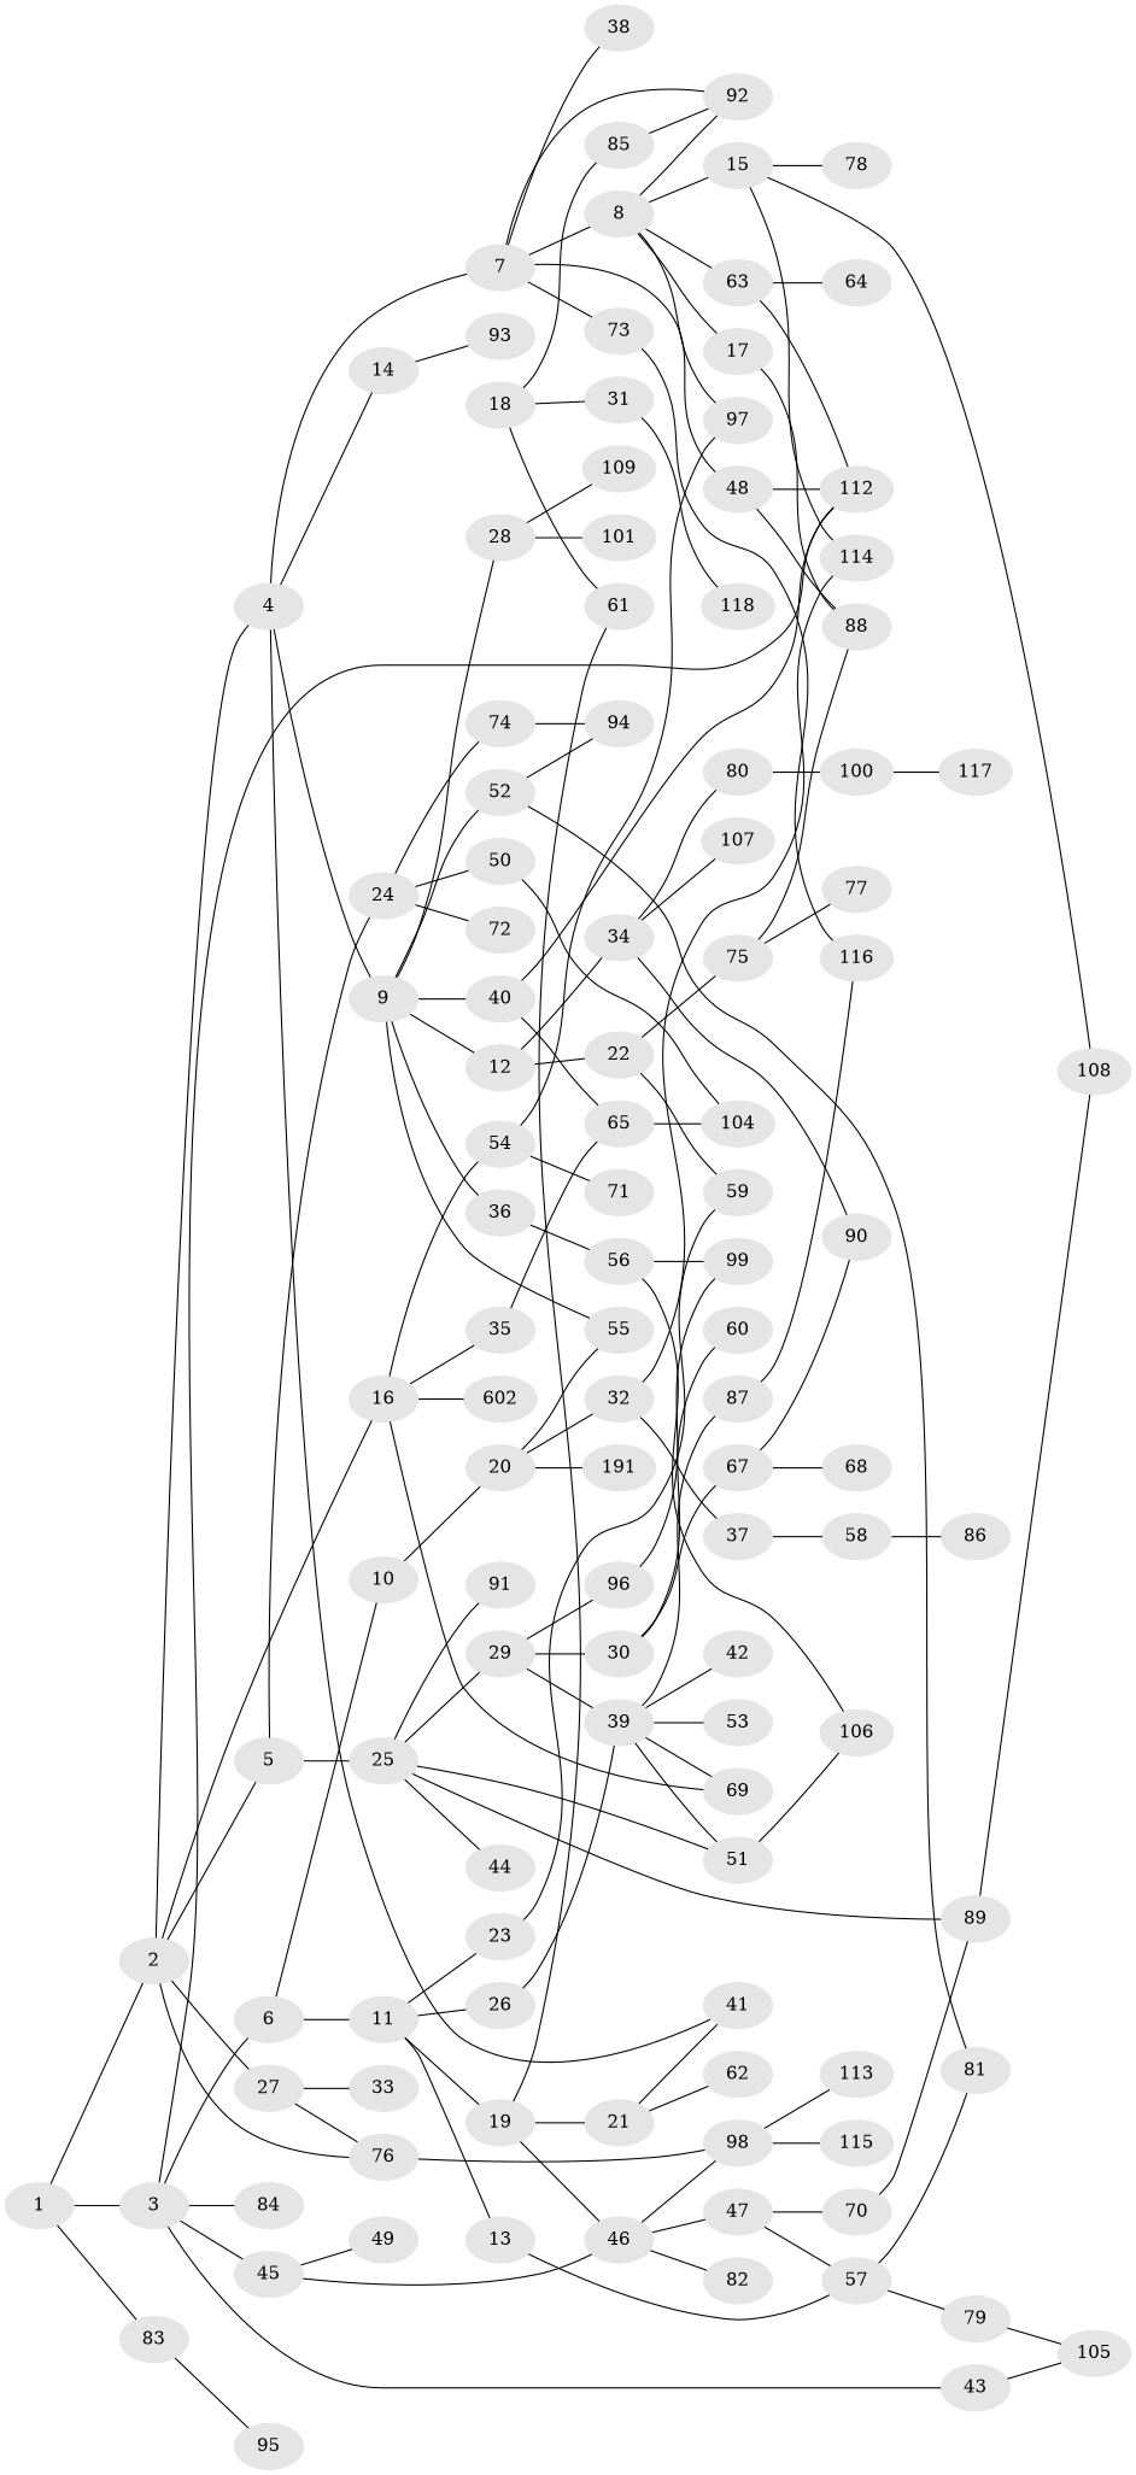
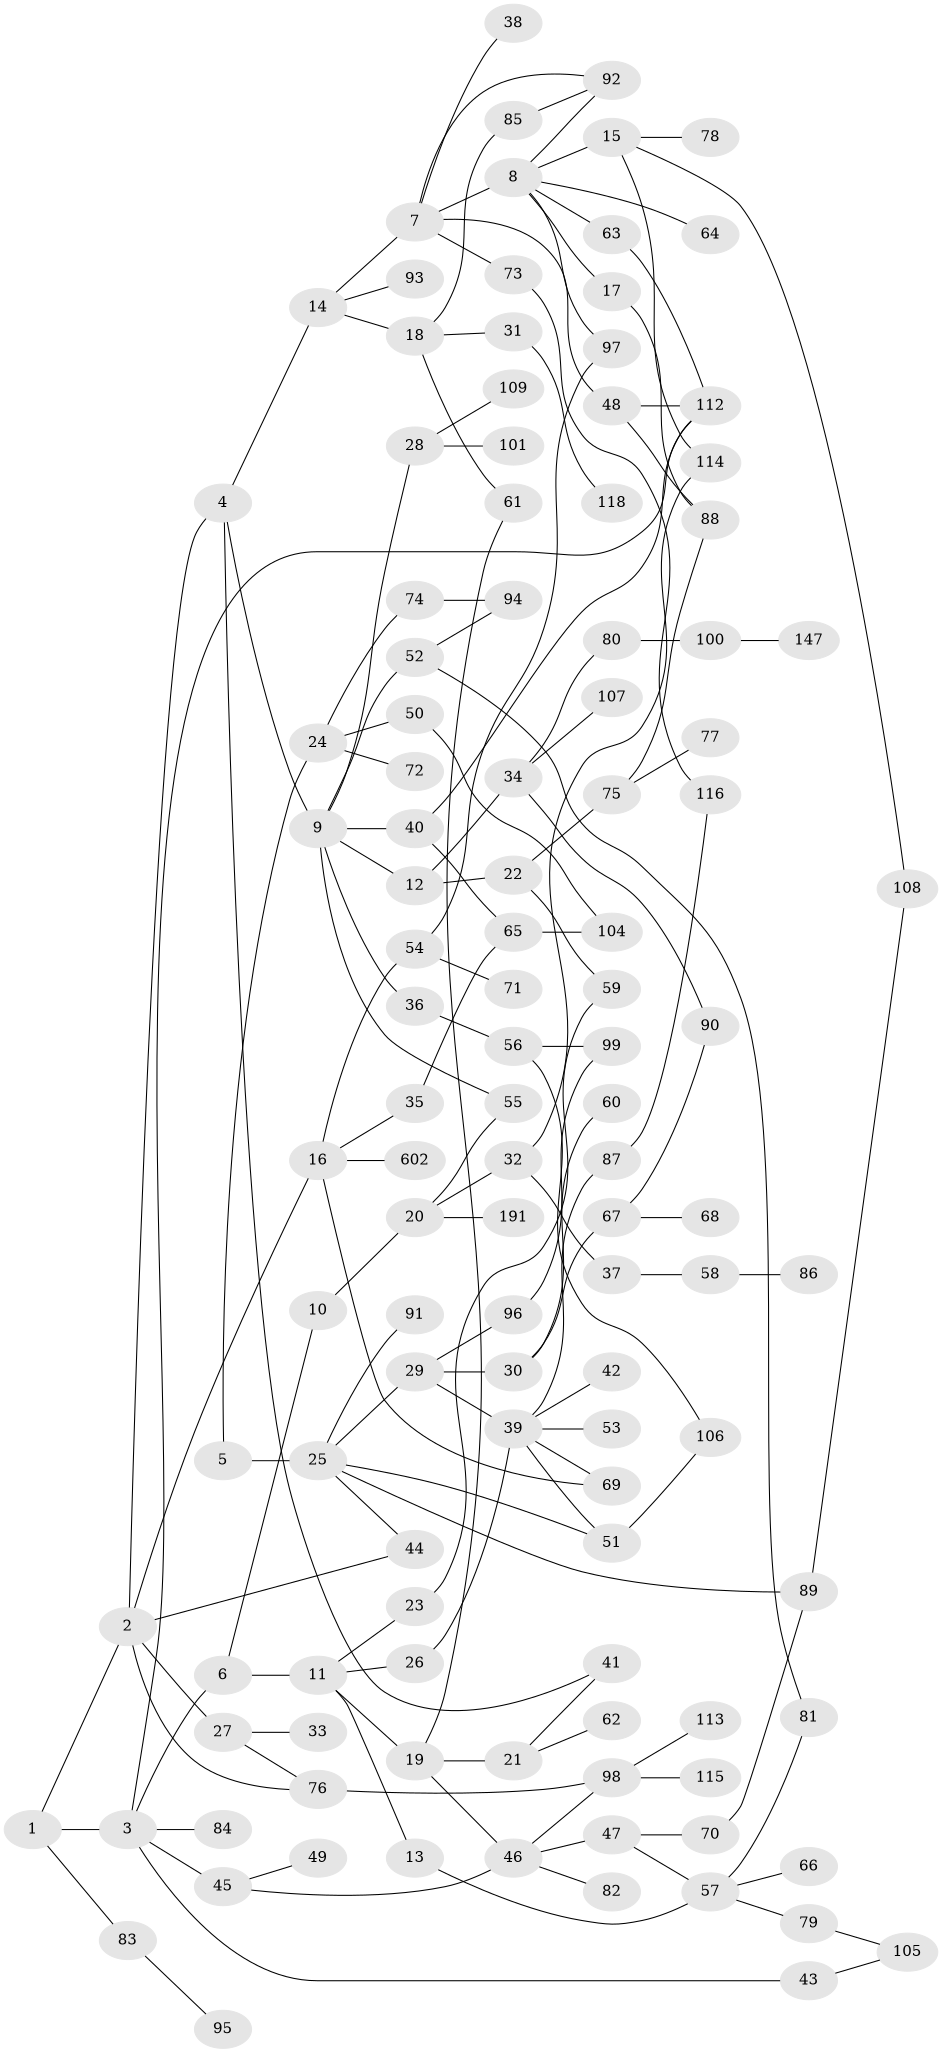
  graph {
    rankdir=LR
    node [color=gray90 style=filled]
    1
    2
    3
    83
    4
    5
    16
    27
    76
    6
    43
    45
    84
    112
    95
    7
    9
    14
    41
    24
    25
    35
    54
    69
    n25 [label=602]
    33
    98
    10
    11
    105
    46
    49
    8
    38
    48
    73
    92
    12
    28
    36
    40
    52
    55
    18
    93
    50
    72
    74
    29
    44
    51
    89
    91
    20
    13
    19
    23
    26
    15
    17
    63
    97
    88
    116
    78
    108
    114
    64
    22
    34
    101
    109
    56
    65
    81
    94
    32
    n78 [label=191]
    57
    61
    21
    59
    39
    75
    80
    90
    107
+   66
    79
    31
    85
    71
    n93 [label=118]
    62
    47
    82
    37
    77
    104
    30
    96
    106
    42
    53
    87
    60
    67
    99
    68
    58
    100
    86
    70
    113
    115
-   117
+   117 [label=147]
    1 -- 2
    1 -- 3
    1 -- 83
    2 -- 4
-   2 -- 5
+   2 -- 44
    2 -- 16
    2 -- 27
    2 -- 76
    3 -- 6
    3 -- 43
    3 -- 45
    3 -- 84
    3 -- 112
    83 -- 95
-   4 -- 7
+   14 -- 7
    4 -- 9
    4 -- 14
    4 -- 41
    5 -- 24
    5 -- 25
    16 -- 35
    16 -- 54
    16 -- 69
    16 -- n25
    27 -- 76
    27 -- 33
    76 -- 98
    6 -- 10
    6 -- 11
    43 -- 105
    45 -- 46
    45 -- 49
    7 -- 8
    7 -- 38
    7 -- 48
    7 -- 73
    7 -- 92
    9 -- 12
    9 -- 28
    9 -- 36
    9 -- 40
    9 -- 52
    9 -- 55
+   14 -- 18
    14 -- 93
    24 -- 50
    24 -- 72
    24 -- 74
    25 -- 29
    25 -- 44
    25 -- 51
    25 -- 89
    25 -- 91
    35 -- 65
    54 -- 97
    54 -- 71
    98 -- 113
    98 -- 115
    10 -- 20
    11 -- 13
    11 -- 19
    11 -- 23
    11 -- 26
    46 -- 98
    46 -- 47
    46 -- 82
    8 -- 92
    8 -- 15
    8 -- 17
    8 -- 63
    8 -- 97
    48 -- 112
    48 -- 88
    73 -- 116
    12 -- 22
    12 -- 34
    28 -- 101
    28 -- 109
    36 -- 56
    40 -- 112
    40 -- 65
    52 -- 81
    52 -- 94
    18 -- 61
    18 -- 31
    18 -- 85
    50 -- 104
    74 -- 94
    29 -- 39
    29 -- 30
    29 -- 96
    51 -- 106
    89 -- 108
    20 -- 55
    20 -- 32
    20 -- n78
    13 -- 57
    19 -- 46
    19 -- 61
    19 -- 21
    23 -- 59
    26 -- 39
    15 -- 78
    15 -- 108
    15 -- 114
    17 -- 88
    63 -- 112
-   63 -- 64
+   8 -- 64
    22 -- 59
    22 -- 75
    34 -- 80
    34 -- 90
    34 -- 107
    56 -- 106
    56 -- 99
    65 -- 104
    32 -- 114
    32 -- 37
    57 -- 81
+   57 -- 66
    57 -- 79
    21 -- 41
    21 -- 62
    39 -- 69
    39 -- 51
    39 -- 42
    39 -- 53
    39 -- 87
    75 -- 88
    75 -- 77
    80 -- 100
    79 -- 105
    31 -- n93
    85 -- 92
    47 -- 57
    47 -- 70
    37 -- 58
    30 -- 60
    30 -- 67
    96 -- 99
    87 -- 116
    67 -- 90
    67 -- 68
    58 -- 86
    100 -- 117
    70 -- 89
  }
